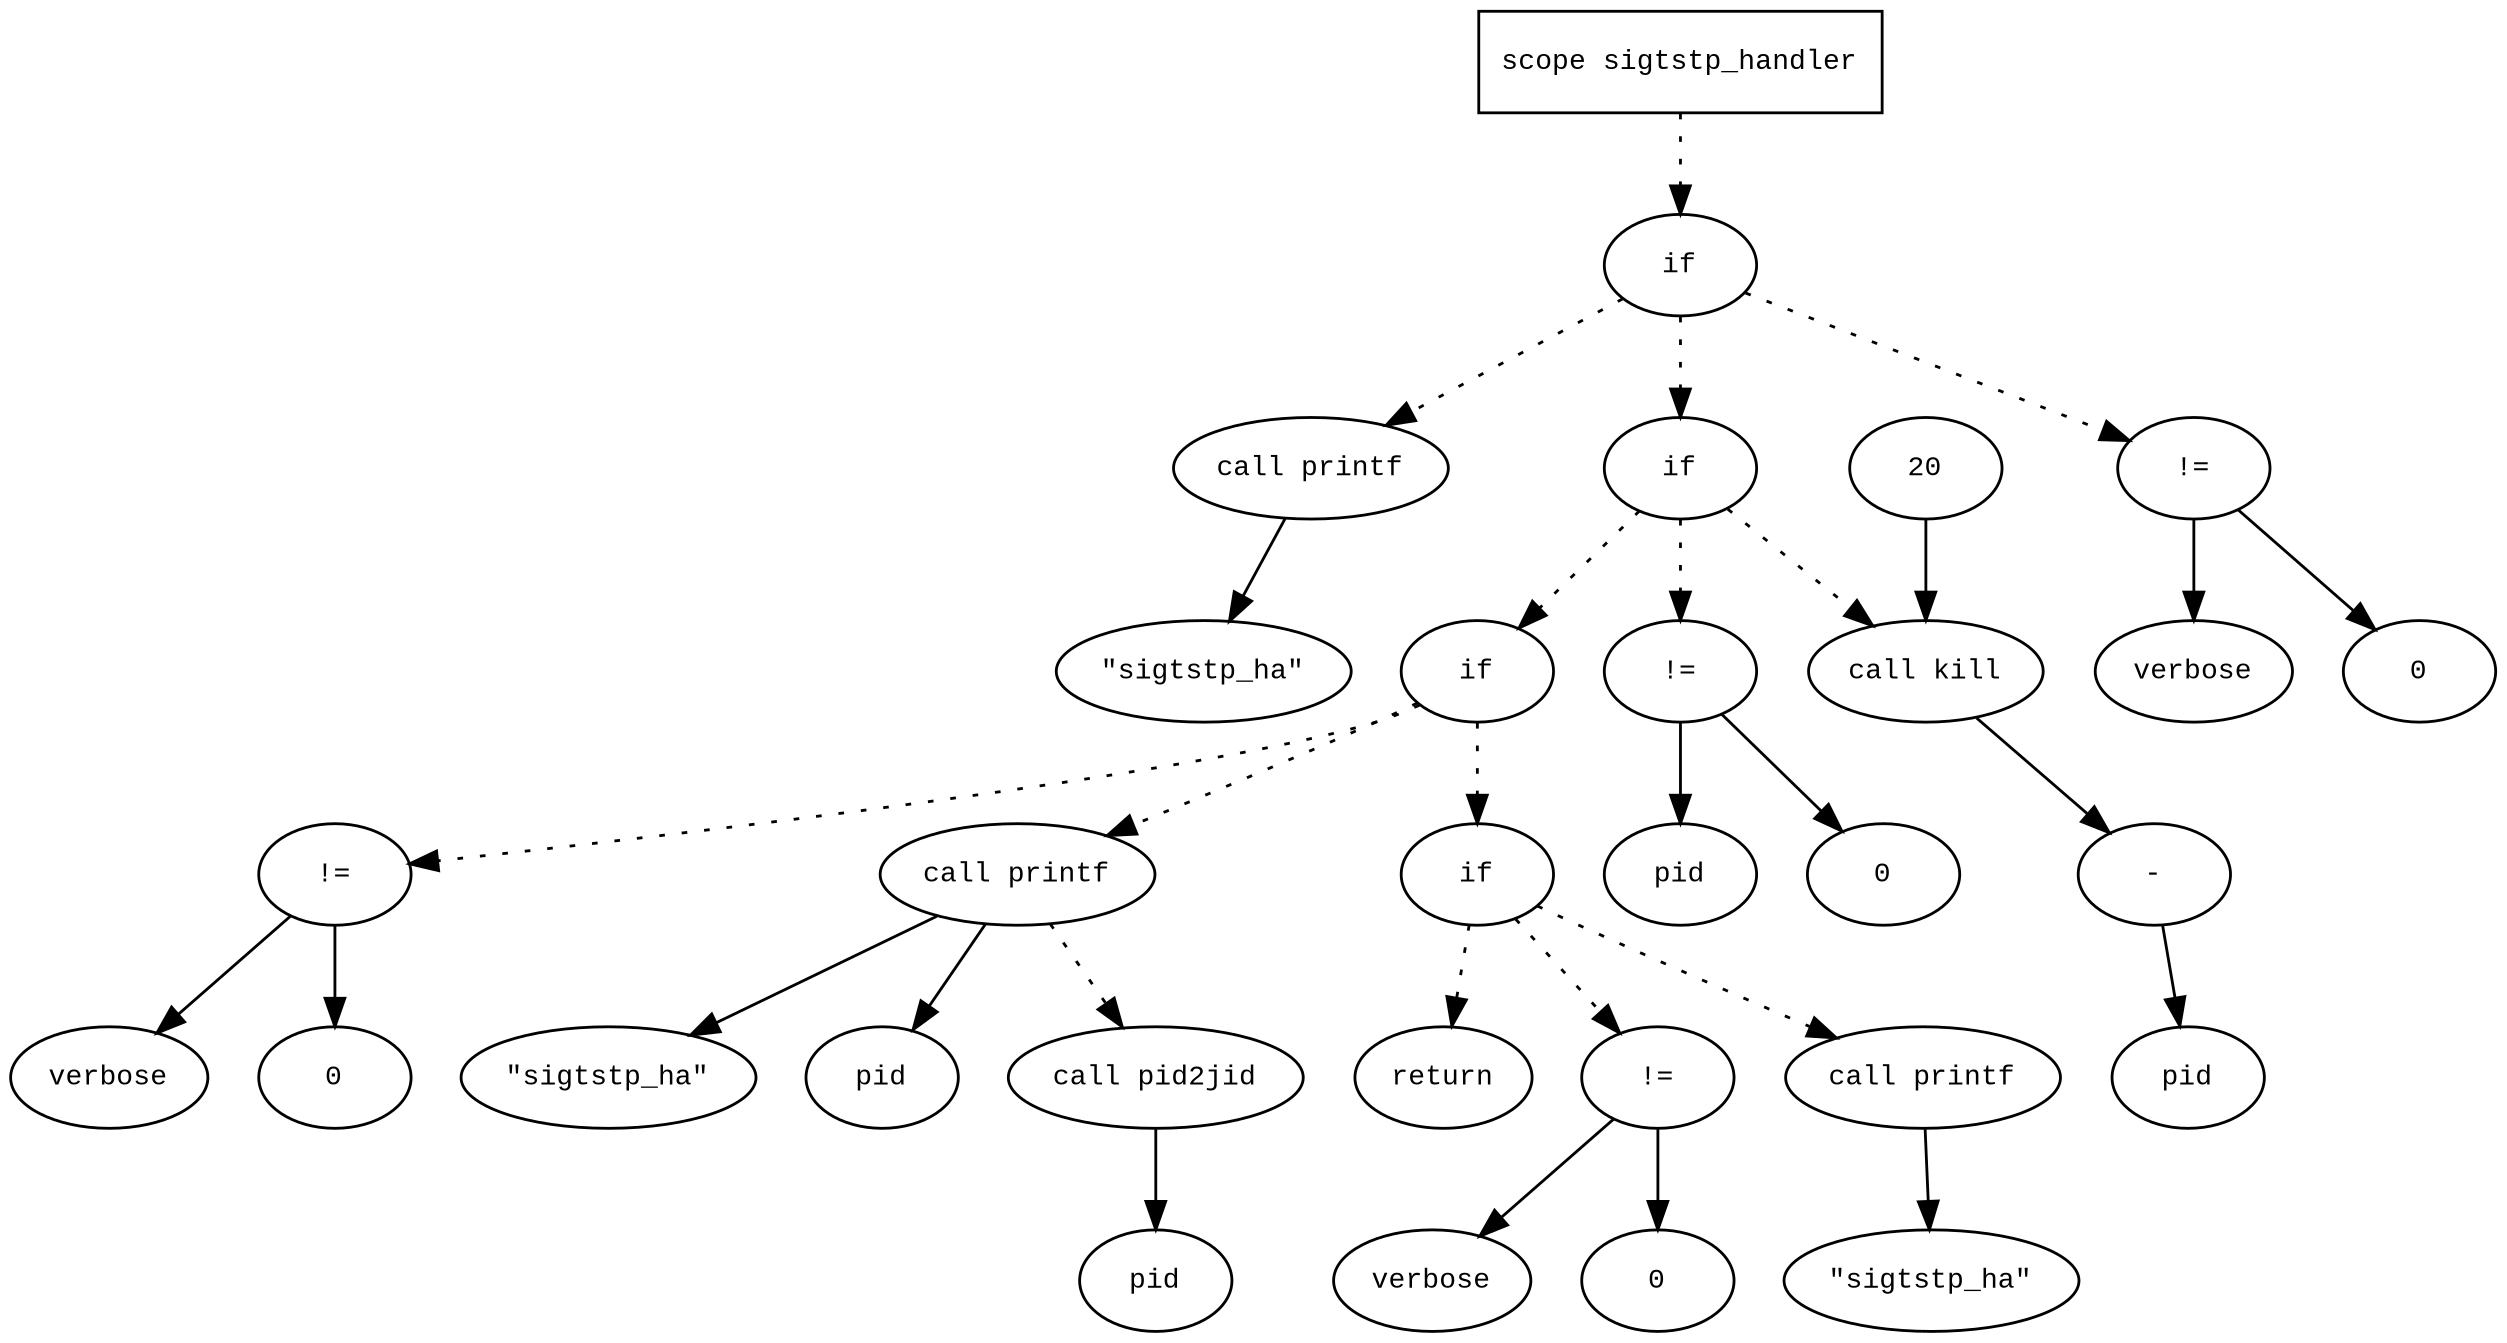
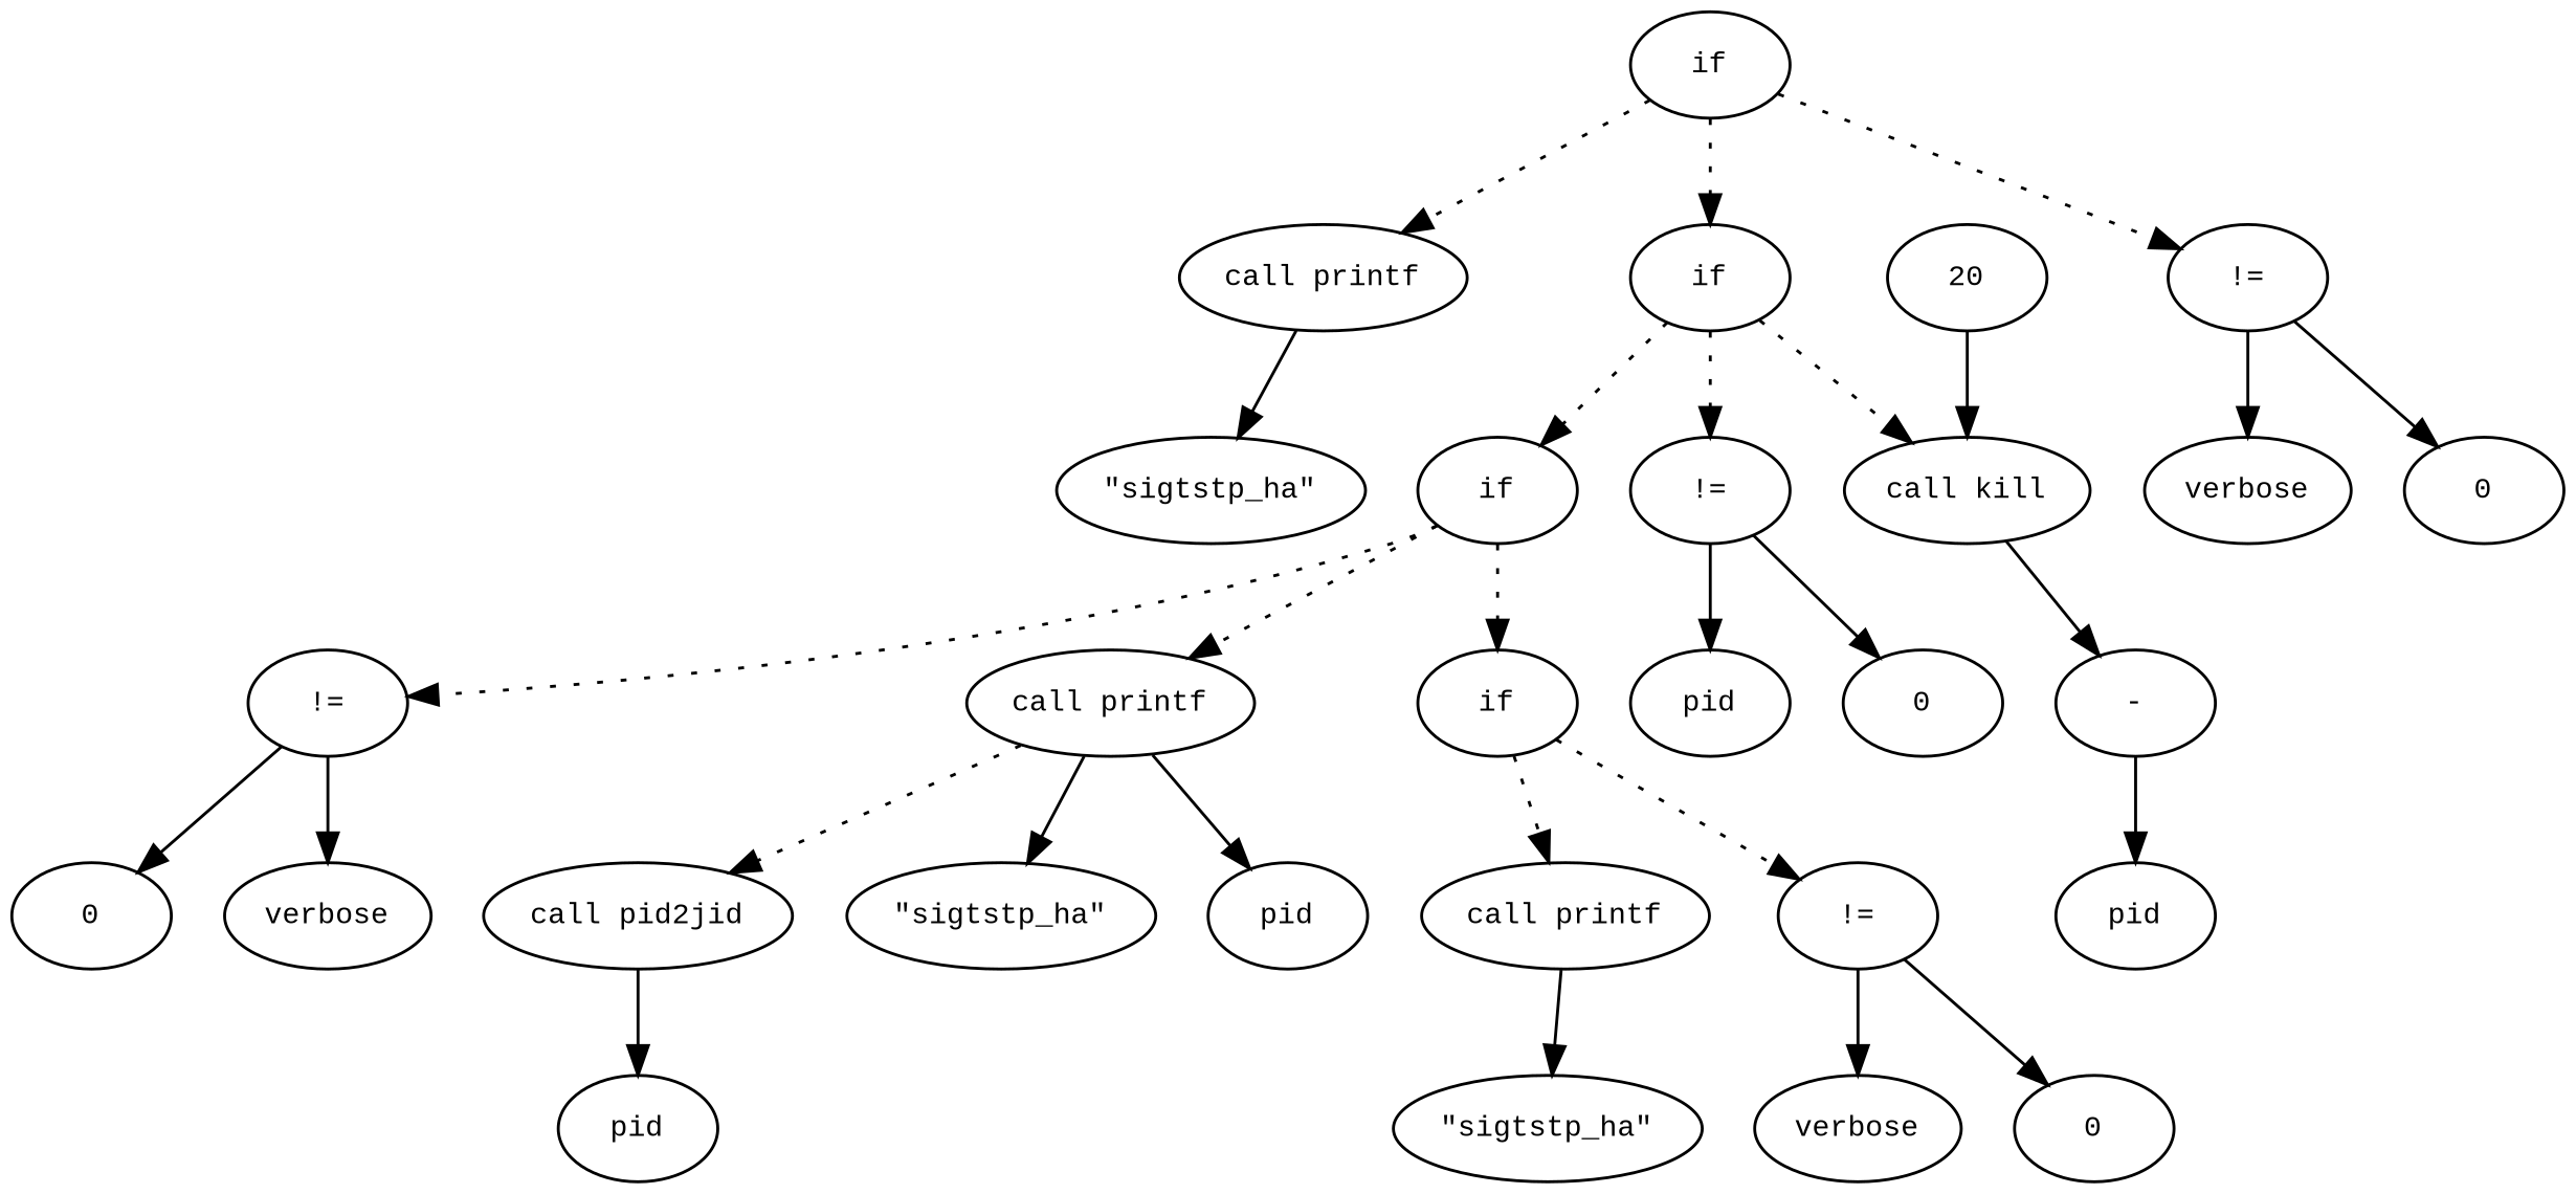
  digraph {
    fontname="Times New Roman"
    fontsize=10
    node [fontname="Courier New" fontsize=10 shape=ellipse]
    edge [fontname="Times New Roman" fontsize=10]
-   n1 [label="scope sigtstp_handler" shape=box]
    n2 [label=if]
    n3 [label="!="]
    n4 [label="call printf"]
    n5 [label=if]
    n6 [label=verbose]
    n7 [label=0]
    n8 [label="\"sigtstp_ha\""]
    n9 [label="!="]
    n10 [label="call kill"]
    n11 [label=if]
    n12 [label=pid]
    n13 [label=0]
    n14 [label="-"]
    n15 [label="!="]
    n16 [label="call printf"]
    n17 [label=if]
    n18 [label=20]
    n19 [label=pid]
    n20 [label=verbose]
    n21 [label=0]
    n22 [label=pid]
    n23 [label="call pid2jid"]
    n24 [label="\"sigtstp_ha\""]
    n25 [label="!="]
    n26 [label="call printf"]
-   n27 [label=return]
    n28 [label=pid]
    n29 [label=verbose]
    n30 [label=0]
    n31 [label="\"sigtstp_ha\""]
-   n1 -> n2 [style=dotted]
    n2 -> n3 [style=dotted]
    n2 -> n4 [style=dotted]
    n2 -> n5 [style=dotted]
    n3 -> n6
    n3 -> n7
    n4 -> n8
    n5 -> n9 [style=dotted]
    n5 -> n10 [style=dotted]
    n5 -> n11 [style=dotted]
    n9 -> n12
    n9 -> n13
    n10 -> n14
    n11 -> n15 [style=dotted]
    n11 -> n16 [style=dotted]
    n11 -> n17 [style=dotted]
    n14 -> n19
    n15 -> n20
    n15 -> n21
    n16 -> n22
    n16 -> n23 [style=dotted]
    n16 -> n24
    n17 -> n25 [style=dotted]
    n17 -> n26 [style=dotted]
-   n17 -> n27 [style=dotted]
    n18 -> n10
    n23 -> n28
    n25 -> n29
    n25 -> n30
    n26 -> n31
  }
